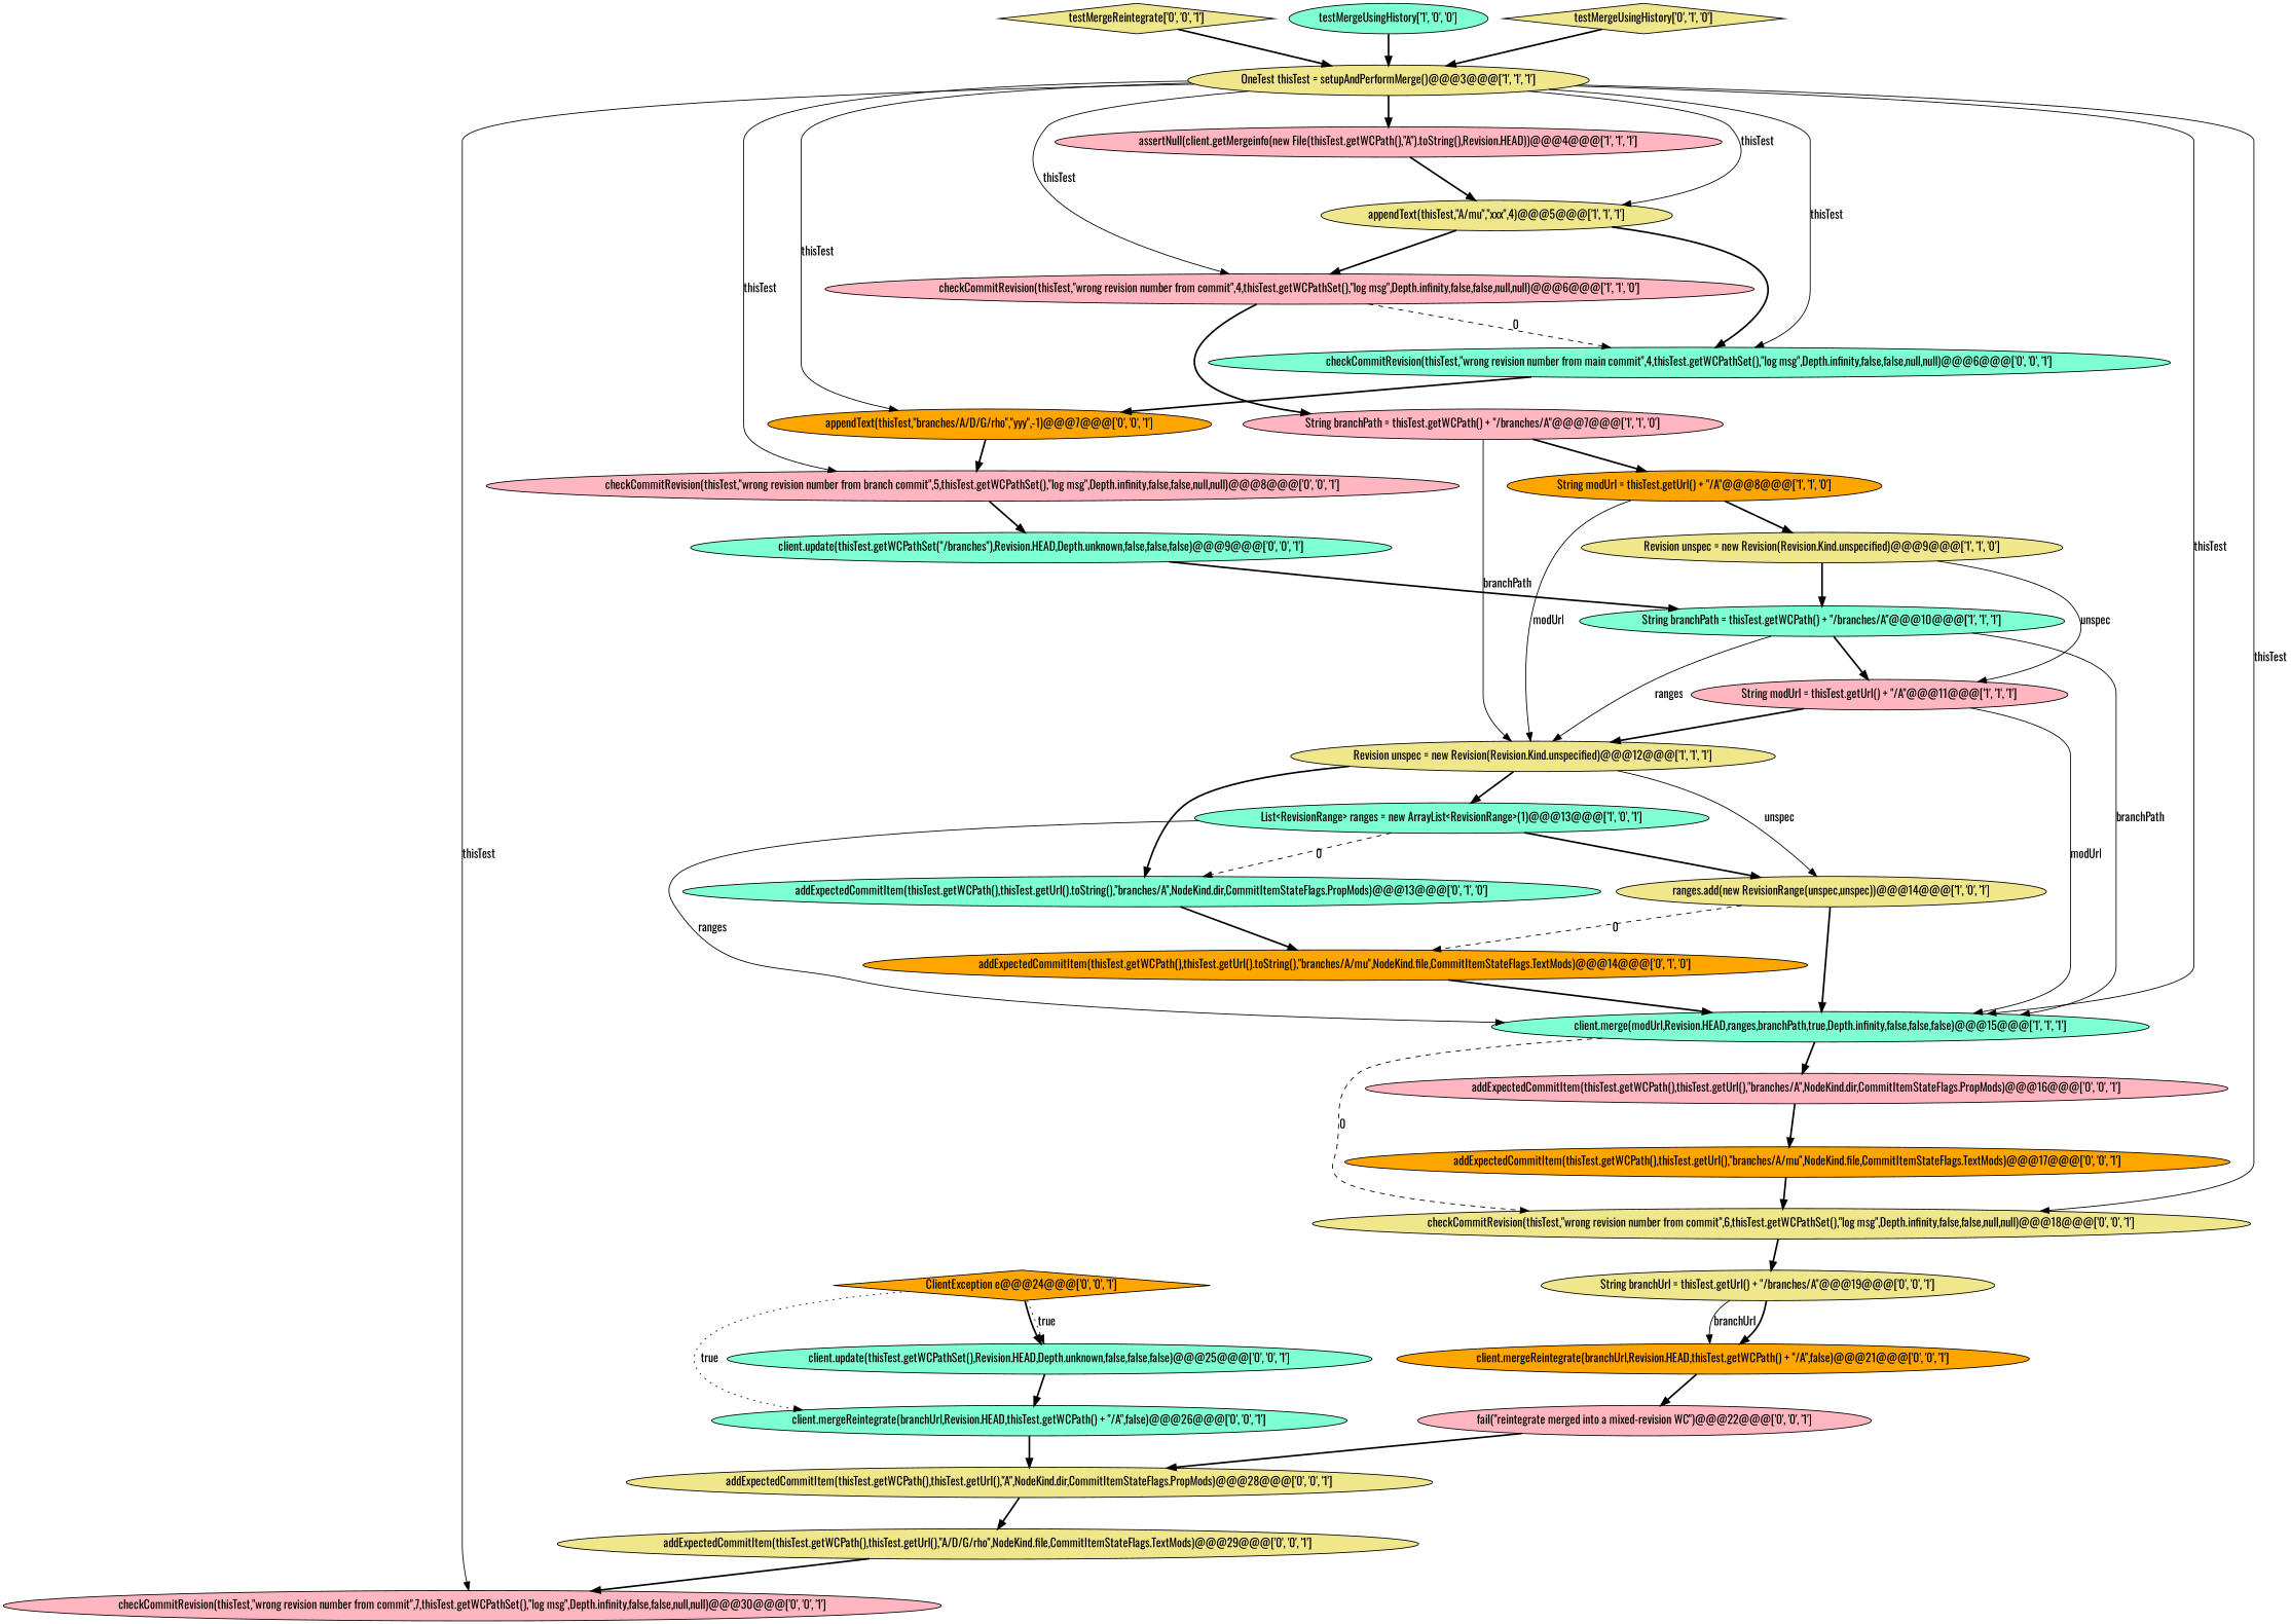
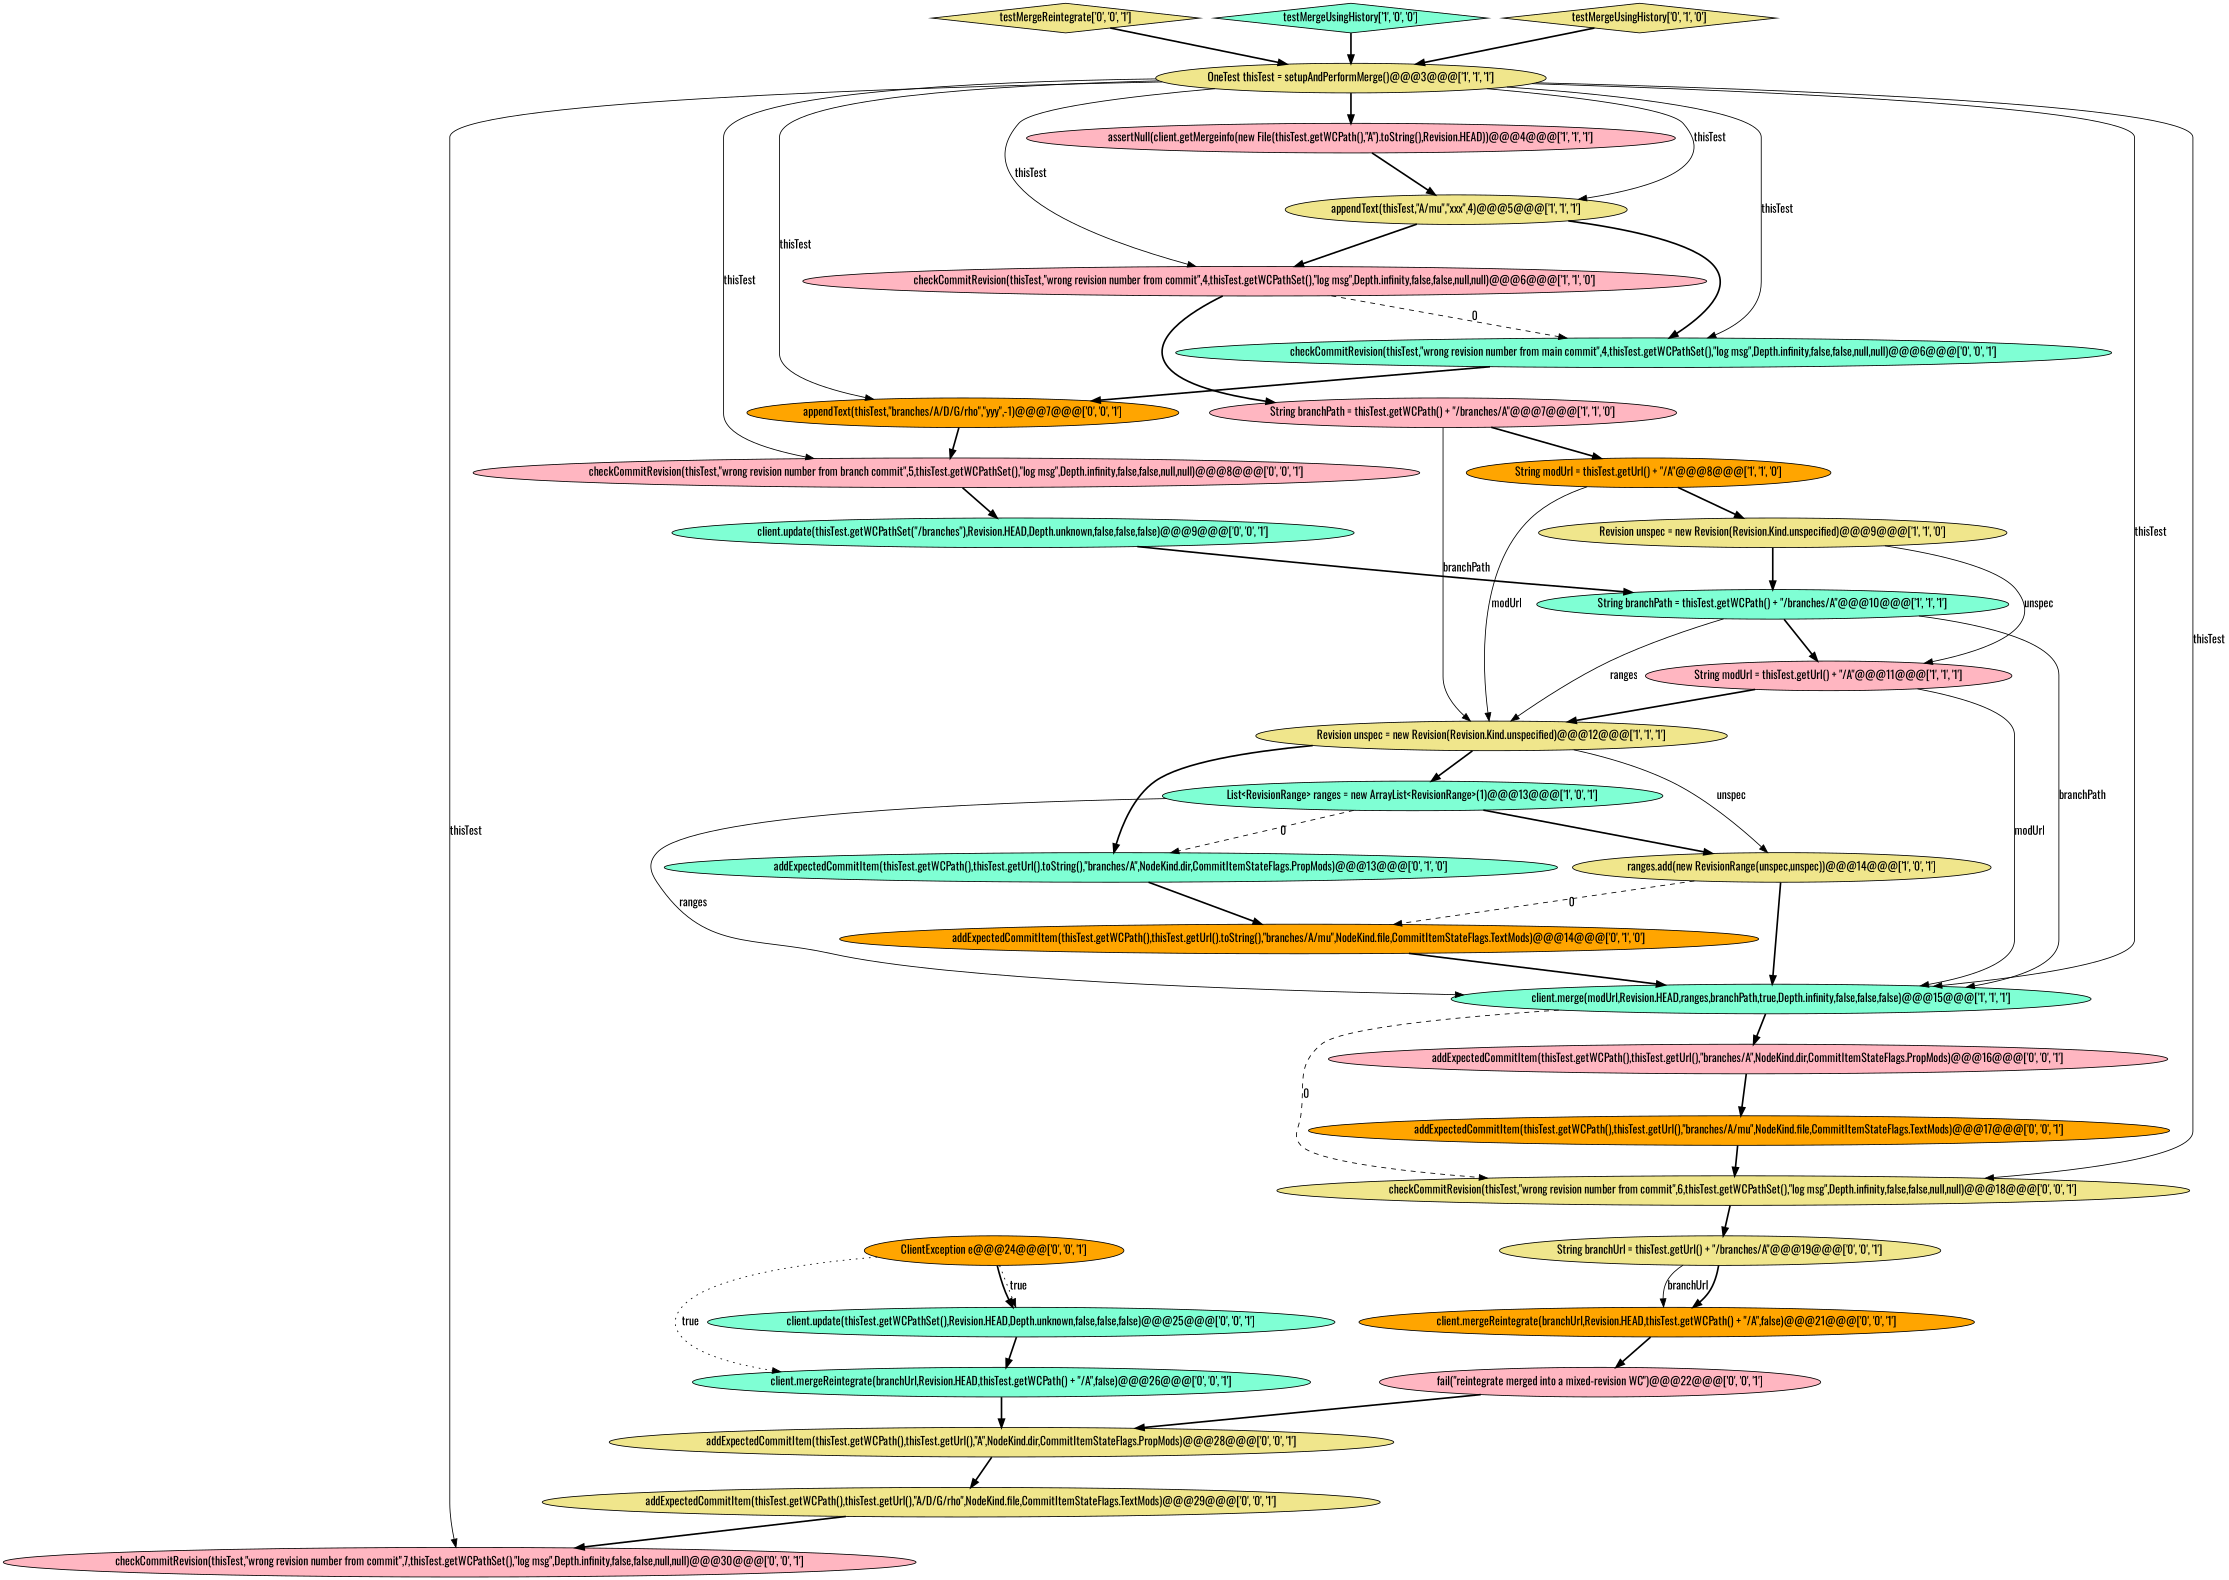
  digraph {
    fontname=Oswald
    node [fillcolor=khaki fontname=Oswald shape=ellipse style=filled]
    edge [fontname=Oswald style=bold]
    n1 [label="Revision unspec = new Revision(Revision.Kind.unspecified)@@@12@@@['1', '1', '1']"]
    n2 [fillcolor=aquamarine label="addExpectedCommitItem(thisTest.getWCPath(),thisTest.getUrl().toString(),\"branches/A\",NodeKind.dir,CommitItemStateFlags.PropMods)@@@13@@@['0', '1', '0']"]
    n3 [label="ranges.add(new RevisionRange(unspec,unspec))@@@14@@@['1', '0', '1']"]
    n4 [fillcolor=aquamarine label="List<RevisionRange> ranges = new ArrayList<RevisionRange>(1)@@@13@@@['1', '0', '1']"]
    n5 [fillcolor=orange label="addExpectedCommitItem(thisTest.getWCPath(),thisTest.getUrl().toString(),\"branches/A/mu\",NodeKind.file,CommitItemStateFlags.TextMods)@@@14@@@['0', '1', '0']"]
    n6 [fillcolor=aquamarine label="client.merge(modUrl,Revision.HEAD,ranges,branchPath,true,Depth.infinity,false,false,false)@@@15@@@['1', '1', '1']"]
    n7 [label="addExpectedCommitItem(thisTest.getWCPath(),thisTest.getUrl(),\"A\",NodeKind.dir,CommitItemStateFlags.PropMods)@@@28@@@['0', '0', '1']"]
    n8 [label="addExpectedCommitItem(thisTest.getWCPath(),thisTest.getUrl(),\"A/D/G/rho\",NodeKind.file,CommitItemStateFlags.TextMods)@@@29@@@['0', '0', '1']"]
    n9 [fillcolor=lightpink label="checkCommitRevision(thisTest,\"wrong revision number from commit\",7,thisTest.getWCPathSet(),\"log msg\",Depth.infinity,false,false,null,null)@@@30@@@['0', '0', '1']"]
    n10 [fillcolor=aquamarine label="client.update(thisTest.getWCPathSet(),Revision.HEAD,Depth.unknown,false,false,false)@@@25@@@['0', '0', '1']"]
    n11 [fillcolor=aquamarine label="client.mergeReintegrate(branchUrl,Revision.HEAD,thisTest.getWCPath() + \"/A\",false)@@@26@@@['0', '0', '1']"]
    n12 [fillcolor=lightpink label="assertNull(client.getMergeinfo(new File(thisTest.getWCPath(),\"A\").toString(),Revision.HEAD))@@@4@@@['1', '1', '1']"]
    n13 [label="appendText(thisTest,\"A/mu\",\"xxx\",4)@@@5@@@['1', '1', '1']"]
    n14 [fillcolor=aquamarine label="checkCommitRevision(thisTest,\"wrong revision number from main commit\",4,thisTest.getWCPathSet(),\"log msg\",Depth.infinity,false,false,null,null)@@@6@@@['0', '0', '1']"]
    n15 [fillcolor=lightpink label="checkCommitRevision(thisTest,\"wrong revision number from commit\",4,thisTest.getWCPathSet(),\"log msg\",Depth.infinity,false,false,null,null)@@@6@@@['1', '1', '0']"]
    n16 [fillcolor=lightpink label="String modUrl = thisTest.getUrl() + \"/A\"@@@11@@@['1', '1', '1']"]
    n17 [label="checkCommitRevision(thisTest,\"wrong revision number from commit\",6,thisTest.getWCPathSet(),\"log msg\",Depth.infinity,false,false,null,null)@@@18@@@['0', '0', '1']"]
    n18 [fillcolor=lightpink label="addExpectedCommitItem(thisTest.getWCPath(),thisTest.getUrl(),\"branches/A\",NodeKind.dir,CommitItemStateFlags.PropMods)@@@16@@@['0', '0', '1']"]
    n19 [label="testMergeReintegrate['0', '0', '1']" shape=diamond]
    n20 [label="OneTest thisTest = setupAndPerformMerge()@@@3@@@['1', '1', '1']"]
    n21 [fillcolor=lightpink label="checkCommitRevision(thisTest,\"wrong revision number from branch commit\",5,thisTest.getWCPathSet(),\"log msg\",Depth.infinity,false,false,null,null)@@@8@@@['0', '0', '1']"]
    n22 [fillcolor=orange label="appendText(thisTest,\"branches/A/D/G/rho\",\"yyy\",-1)@@@7@@@['0', '0', '1']"]
    n23 [fillcolor=aquamarine label="String branchPath = thisTest.getWCPath() + \"/branches/A\"@@@10@@@['1', '1', '1']"]
    n24 [fillcolor=aquamarine label="client.update(thisTest.getWCPathSet(\"/branches\"),Revision.HEAD,Depth.unknown,false,false,false)@@@9@@@['0', '0', '1']"]
    n25 [label="String branchUrl = thisTest.getUrl() + \"/branches/A\"@@@19@@@['0', '0', '1']"]
    n26 [fillcolor=orange label="client.mergeReintegrate(branchUrl,Revision.HEAD,thisTest.getWCPath() + \"/A\",false)@@@21@@@['0', '0', '1']"]
    n27 [fillcolor=lightpink label="fail(\"reintegrate merged into a mixed-revision WC\")@@@22@@@['0', '0', '1']"]
    n28 [fillcolor=orange label="addExpectedCommitItem(thisTest.getWCPath(),thisTest.getUrl(),\"branches/A/mu\",NodeKind.file,CommitItemStateFlags.TextMods)@@@17@@@['0', '0', '1']"]
    n29 [fillcolor=lightpink label="String branchPath = thisTest.getWCPath() + \"/branches/A\"@@@7@@@['1', '1', '0']"]
    n30 [fillcolor=orange label="String modUrl = thisTest.getUrl() + \"/A\"@@@8@@@['1', '1', '0']"]
-   n31 [fillcolor=orange label="ClientException e@@@24@@@['0', '0', '1']" shape=diamond]
+   n31 [fillcolor=orange label="ClientException e@@@24@@@['0', '0', '1']"]
    n32 [label="Revision unspec = new Revision(Revision.Kind.unspecified)@@@9@@@['1', '1', '0']"]
-   n33 [fillcolor=aquamarine label="testMergeUsingHistory['1', '0', '0']"]
+   n33 [fillcolor=aquamarine label="testMergeUsingHistory['1', '0', '0']" shape=diamond]
    n34 [label="testMergeUsingHistory['0', '1', '0']" shape=diamond]
    n1 -> n2
    n1 -> n3 [label=unspec style=solid]
    n1 -> n4
    n2 -> n5
    n3 -> n5 [label=0 style=dashed]
    n3 -> n6
    n4 -> n2 [label=0 style=dashed]
    n4 -> n3
    n4 -> n6 [label=ranges style=solid]
    n5 -> n6
    n6 -> n17 [label=0 style=dashed]
    n6 -> n18
    n7 -> n8
    n8 -> n9
    n10 -> n11
    n11 -> n7
    n12 -> n13
    n13 -> n14
    n13 -> n15
    n14 -> n22
    n15 -> n14 [label=0 style=dashed]
    n15 -> n29
    n16 -> n1
    n16 -> n6 [label=modUrl style=solid]
    n17 -> n25
    n18 -> n28
    n19 -> n20
    n20 -> n6 [label=thisTest style=solid]
    n20 -> n9 [label=thisTest style=solid]
    n20 -> n12
    n20 -> n13 [label=thisTest style=solid]
    n20 -> n14 [label=thisTest style=solid]
    n20 -> n15 [label=thisTest style=solid]
    n20 -> n17 [label=thisTest style=solid]
    n20 -> n21 [label=thisTest style=solid]
    n20 -> n22 [label=thisTest style=solid]
    n21 -> n24
    n22 -> n21
    n23 -> n1 [label=ranges style=solid]
    n23 -> n6 [label=branchPath style=solid]
    n23 -> n16
    n24 -> n23
    n25 -> n26 [label=branchUrl style=solid]
    n25 -> n26
    n26 -> n27
    n27 -> n7
    n28 -> n17
    n29 -> n1 [label=branchPath style=solid]
    n29 -> n30
    n30 -> n1 [label=modUrl style=solid]
    n30 -> n32
    n31 -> n10
    n31 -> n10 [label=true style=dotted]
    n31 -> n11 [label=true style=dotted]
    n32 -> n16 [label=unspec style=solid]
    n32 -> n23
    n33 -> n20
    n34 -> n20
  }
